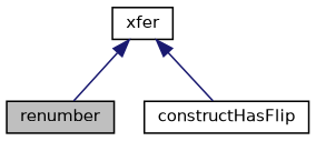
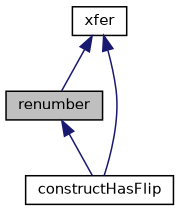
  digraph {
    rankdir=TB
    node [color=black fontname=Helvetica fontsize=10 shape=record]
    edge [color=midnightblue dir=back fontname=Helvetica fontsize=10 labelfontname=Helvetica labelfontsize=10 style=solid]
    n1 [fillcolor=grey75 fontcolor=black height=0.2 label=renumber style=filled width=0.4]
    n2 [height=0.2 label=constructHasFlip width=0.4]
    n3 [height=0.2 label=xfer width=0.4]
+   n1 -> n2
    n3 -> n1
    n3 -> n2
  }
